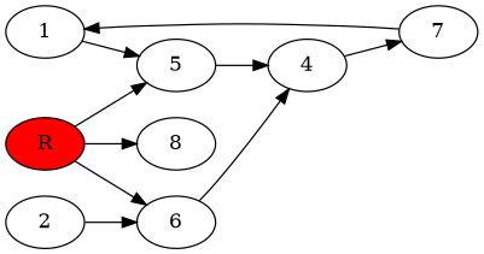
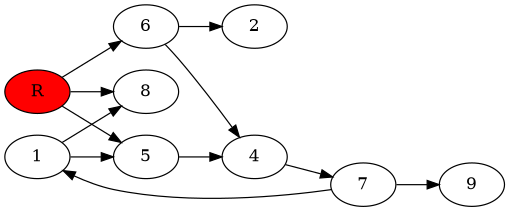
  digraph {
    rankdir=LR
    1
    5
    8
    4
    6
    2
    7
+   9
    R [fillcolor="#ff0000" style=filled]
    1 -> 5
+   1 -> 8
    5 -> 4
    4 -> 7
    6 -> 4
-   2 -> 6
+   6 -> 2
    7 -> 1
+   7 -> 9
    R -> 5
    R -> 8
    R -> 6
  }
